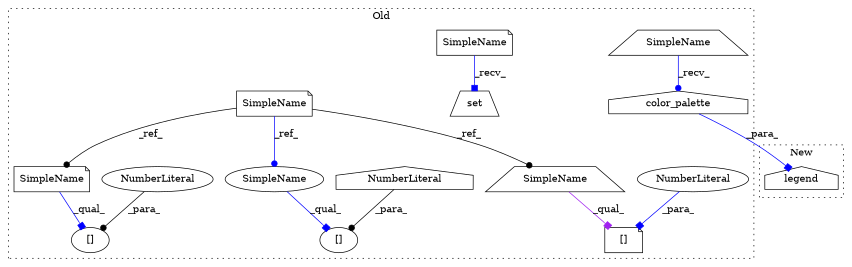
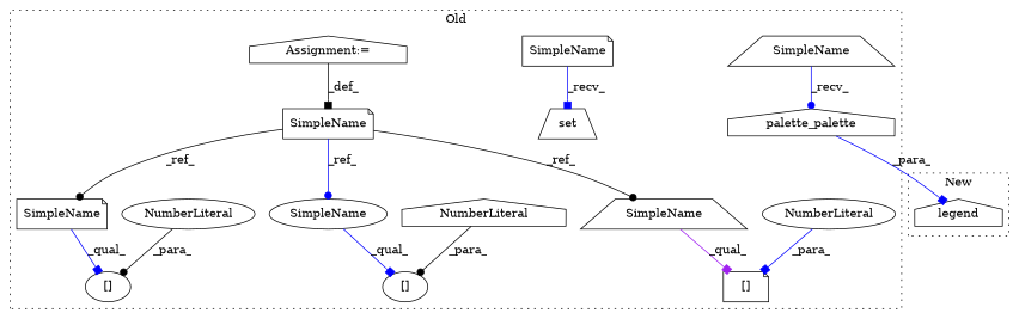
  digraph {
    node [a=42 l=7 shape=ellipse]
    edge [arrowhead=box color=blue]
    n1 [a=2 l="8,1" label="[]" s="1506,1515" shape=note]
    n2 [a=34 l=1 label=NumberLiteral s=1514]
+   n3 [a=7 l=1 label="Assignment:=" s=521 shape=house]
    n4 [a=2 l="8,1" label="[]" s="1013,1022"]
    n5 [a=34 l=1 label=NumberLiteral s=1021]
    n6 [a=2 l="8,1" label="[]" s="1344,1353"]
    n7 [a=34 l=1 label=NumberLiteral s=1352 shape=house]
    n8 [label=SimpleName s=514 shape=note]
-   n9 [a=32 l=15 label=color_palette s=530 shape=house]
+   n9 [a=32 l=15 label=palette_palette s=530 shape=house]
    n10 [a=32 l=5 label=set s=475 shape=trapezium]
    n11 [label=SimpleName s=1013 shape=note]
    n12 [label=SimpleName s=1506 shape=trapezium]
    n13 [label=SimpleName s=1344]
    n14 [label=SimpleName s=467 shape=note]
    n15 [label=SimpleName s=522 shape=trapezium]
    n16 [a=32 l="12,1" label=legend s="1824,1915" shape=house]
    subgraph cluster_1 {
      label=Old
      style=dotted
      n1
      n2
+     n3
      n4
      n5
      n6
      n7
      n8
      n9
      n10
      n11
      n12
      n13
      n14
      n15
    }
    subgraph cluster_2 {
      label=New
      style=dotted
      n16
    }
    n2 -> n1 [label=_para_]
+   n3 -> n8 [color=black label=_def_]
    n5 -> n4 [arrowhead=dot color=black label=_para_]
    n7 -> n6 [arrowhead=dot color=black label=_para_]
    n8 -> n11 [arrowhead=dot color=black label=_ref_]
    n8 -> n12 [arrowhead=dot color=black label=_ref_]
    n8 -> n13 [arrowhead=dot label=_ref_]
    n9 -> n16 [label=_para_]
    n11 -> n4 [label=_qual_]
    n12 -> n1 [color=purple label=_qual_]
    n13 -> n6 [label=_qual_]
    n14 -> n10 [label=_recv_]
    n15 -> n9 [arrowhead=dot label=_recv_]
  }
